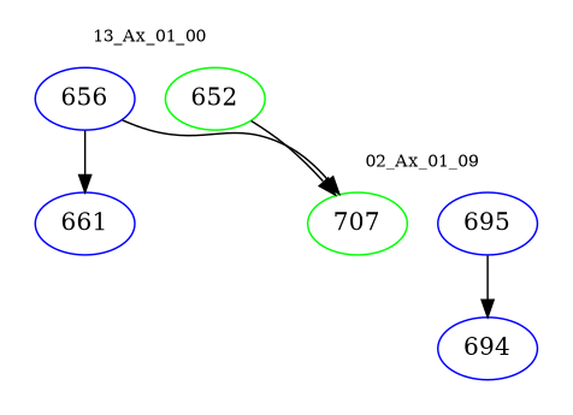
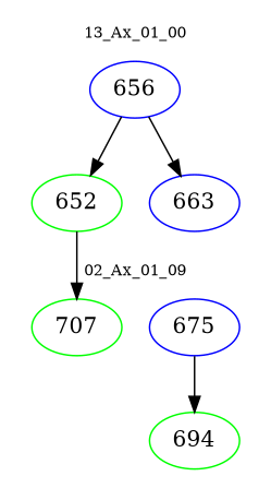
  digraph {
    node [color=blue]
    edge [color=black]
-   n1 [label=695]
-   n2 [label=694]
+   n1 [label=675]
+   n2 [color=green label=694]
    n3 [color=green label=707]
    n4 [label=656]
    n5 [color=green label=652]
-   n6 [label=661]
+   n6 [label=663]
    subgraph cluster_1 {
      color=white
      fontsize=10
      label="02_Ax_01_09"
      n1
      n2
      n3
    }
    subgraph cluster_2 {
      color=white
      fontsize=10
      label="13_Ax_01_00"
      n4
      n5
      n6
    }
    n1 -> n2
-   n4 -> n3
+   n4 -> n5
    n4 -> n6
    n5 -> n3
  }
